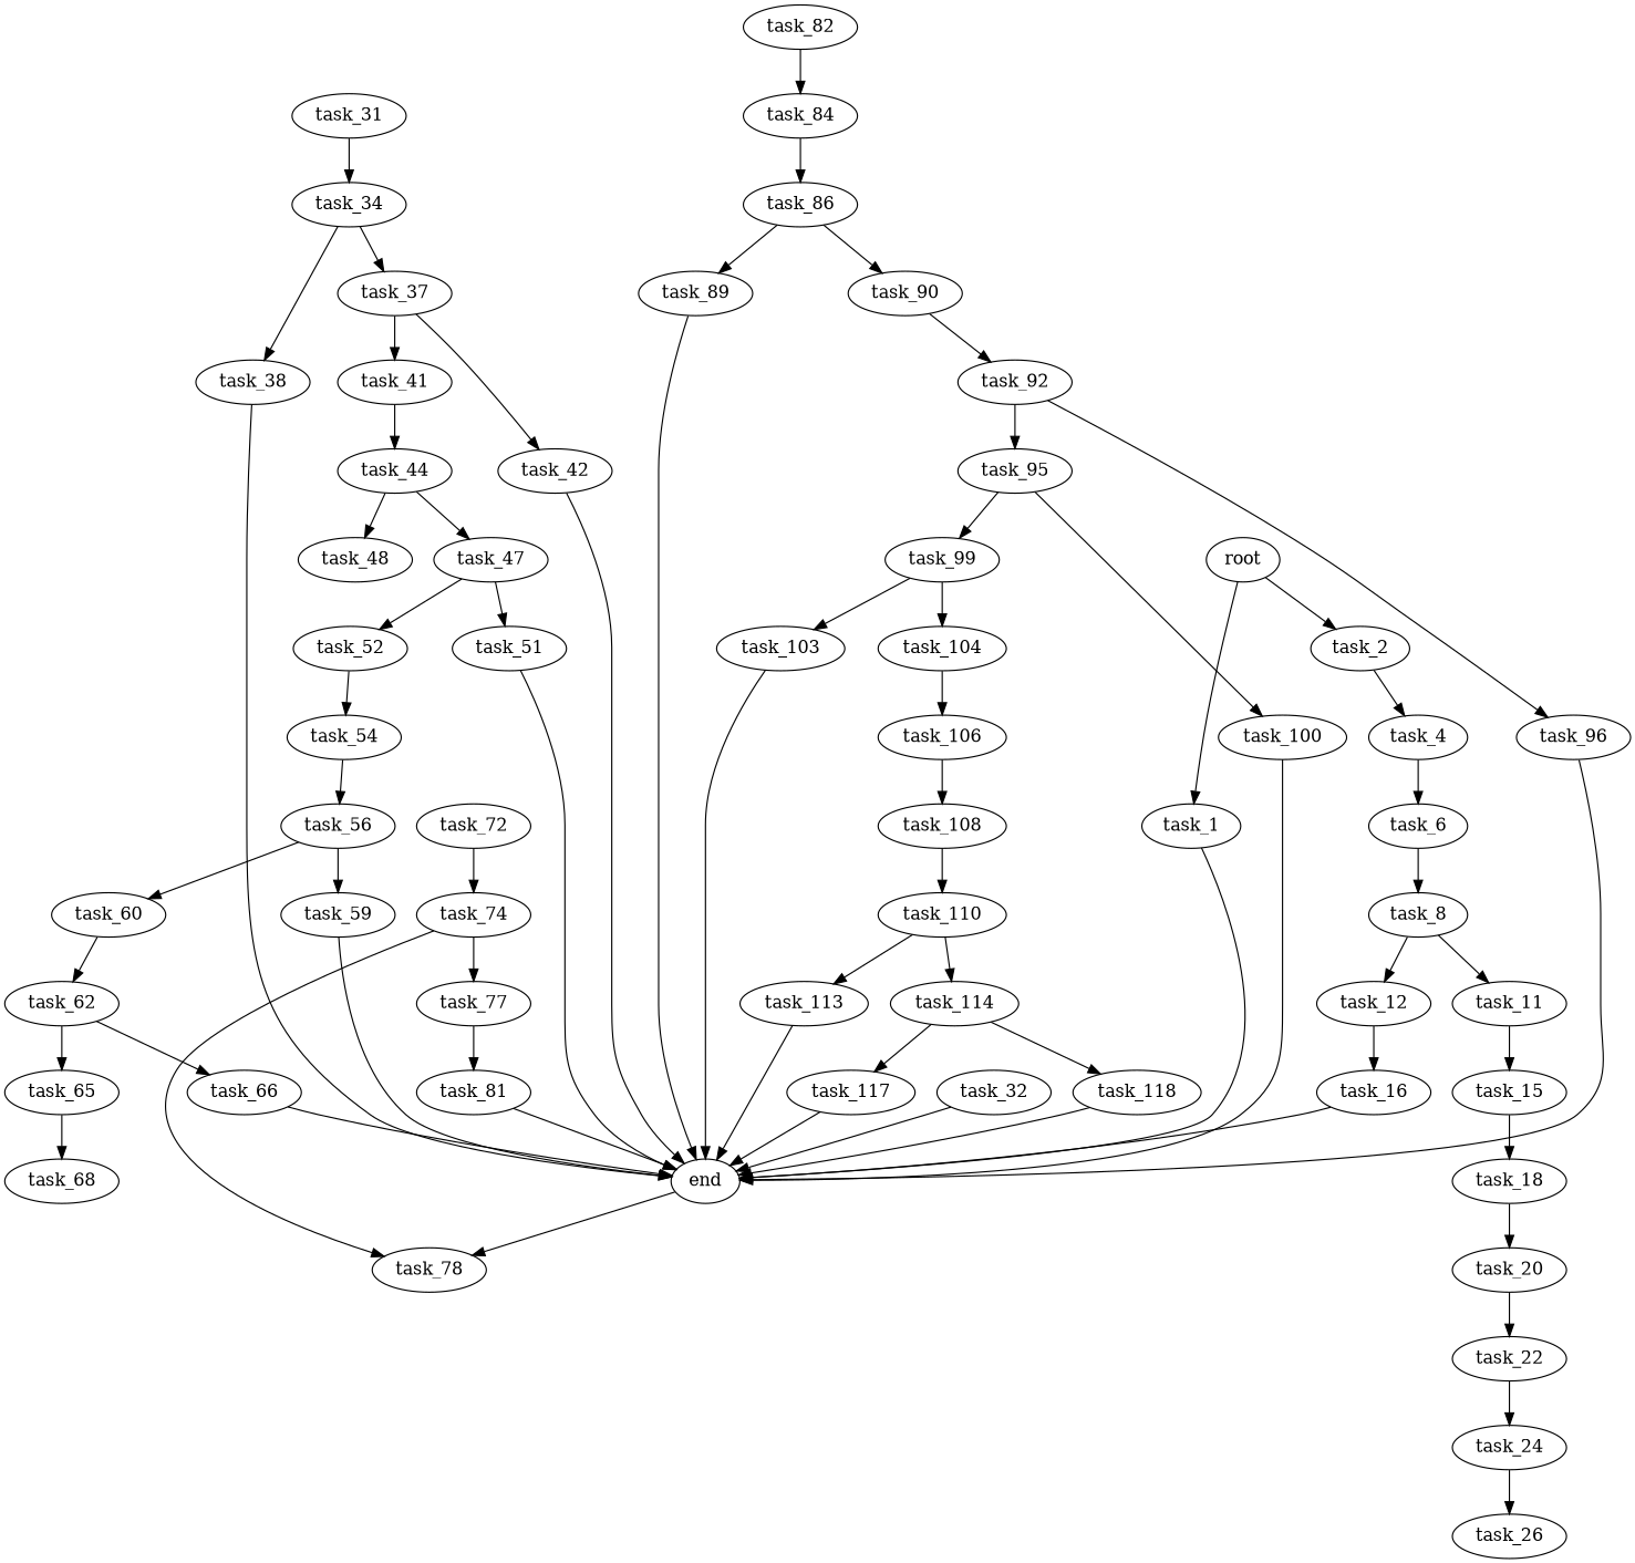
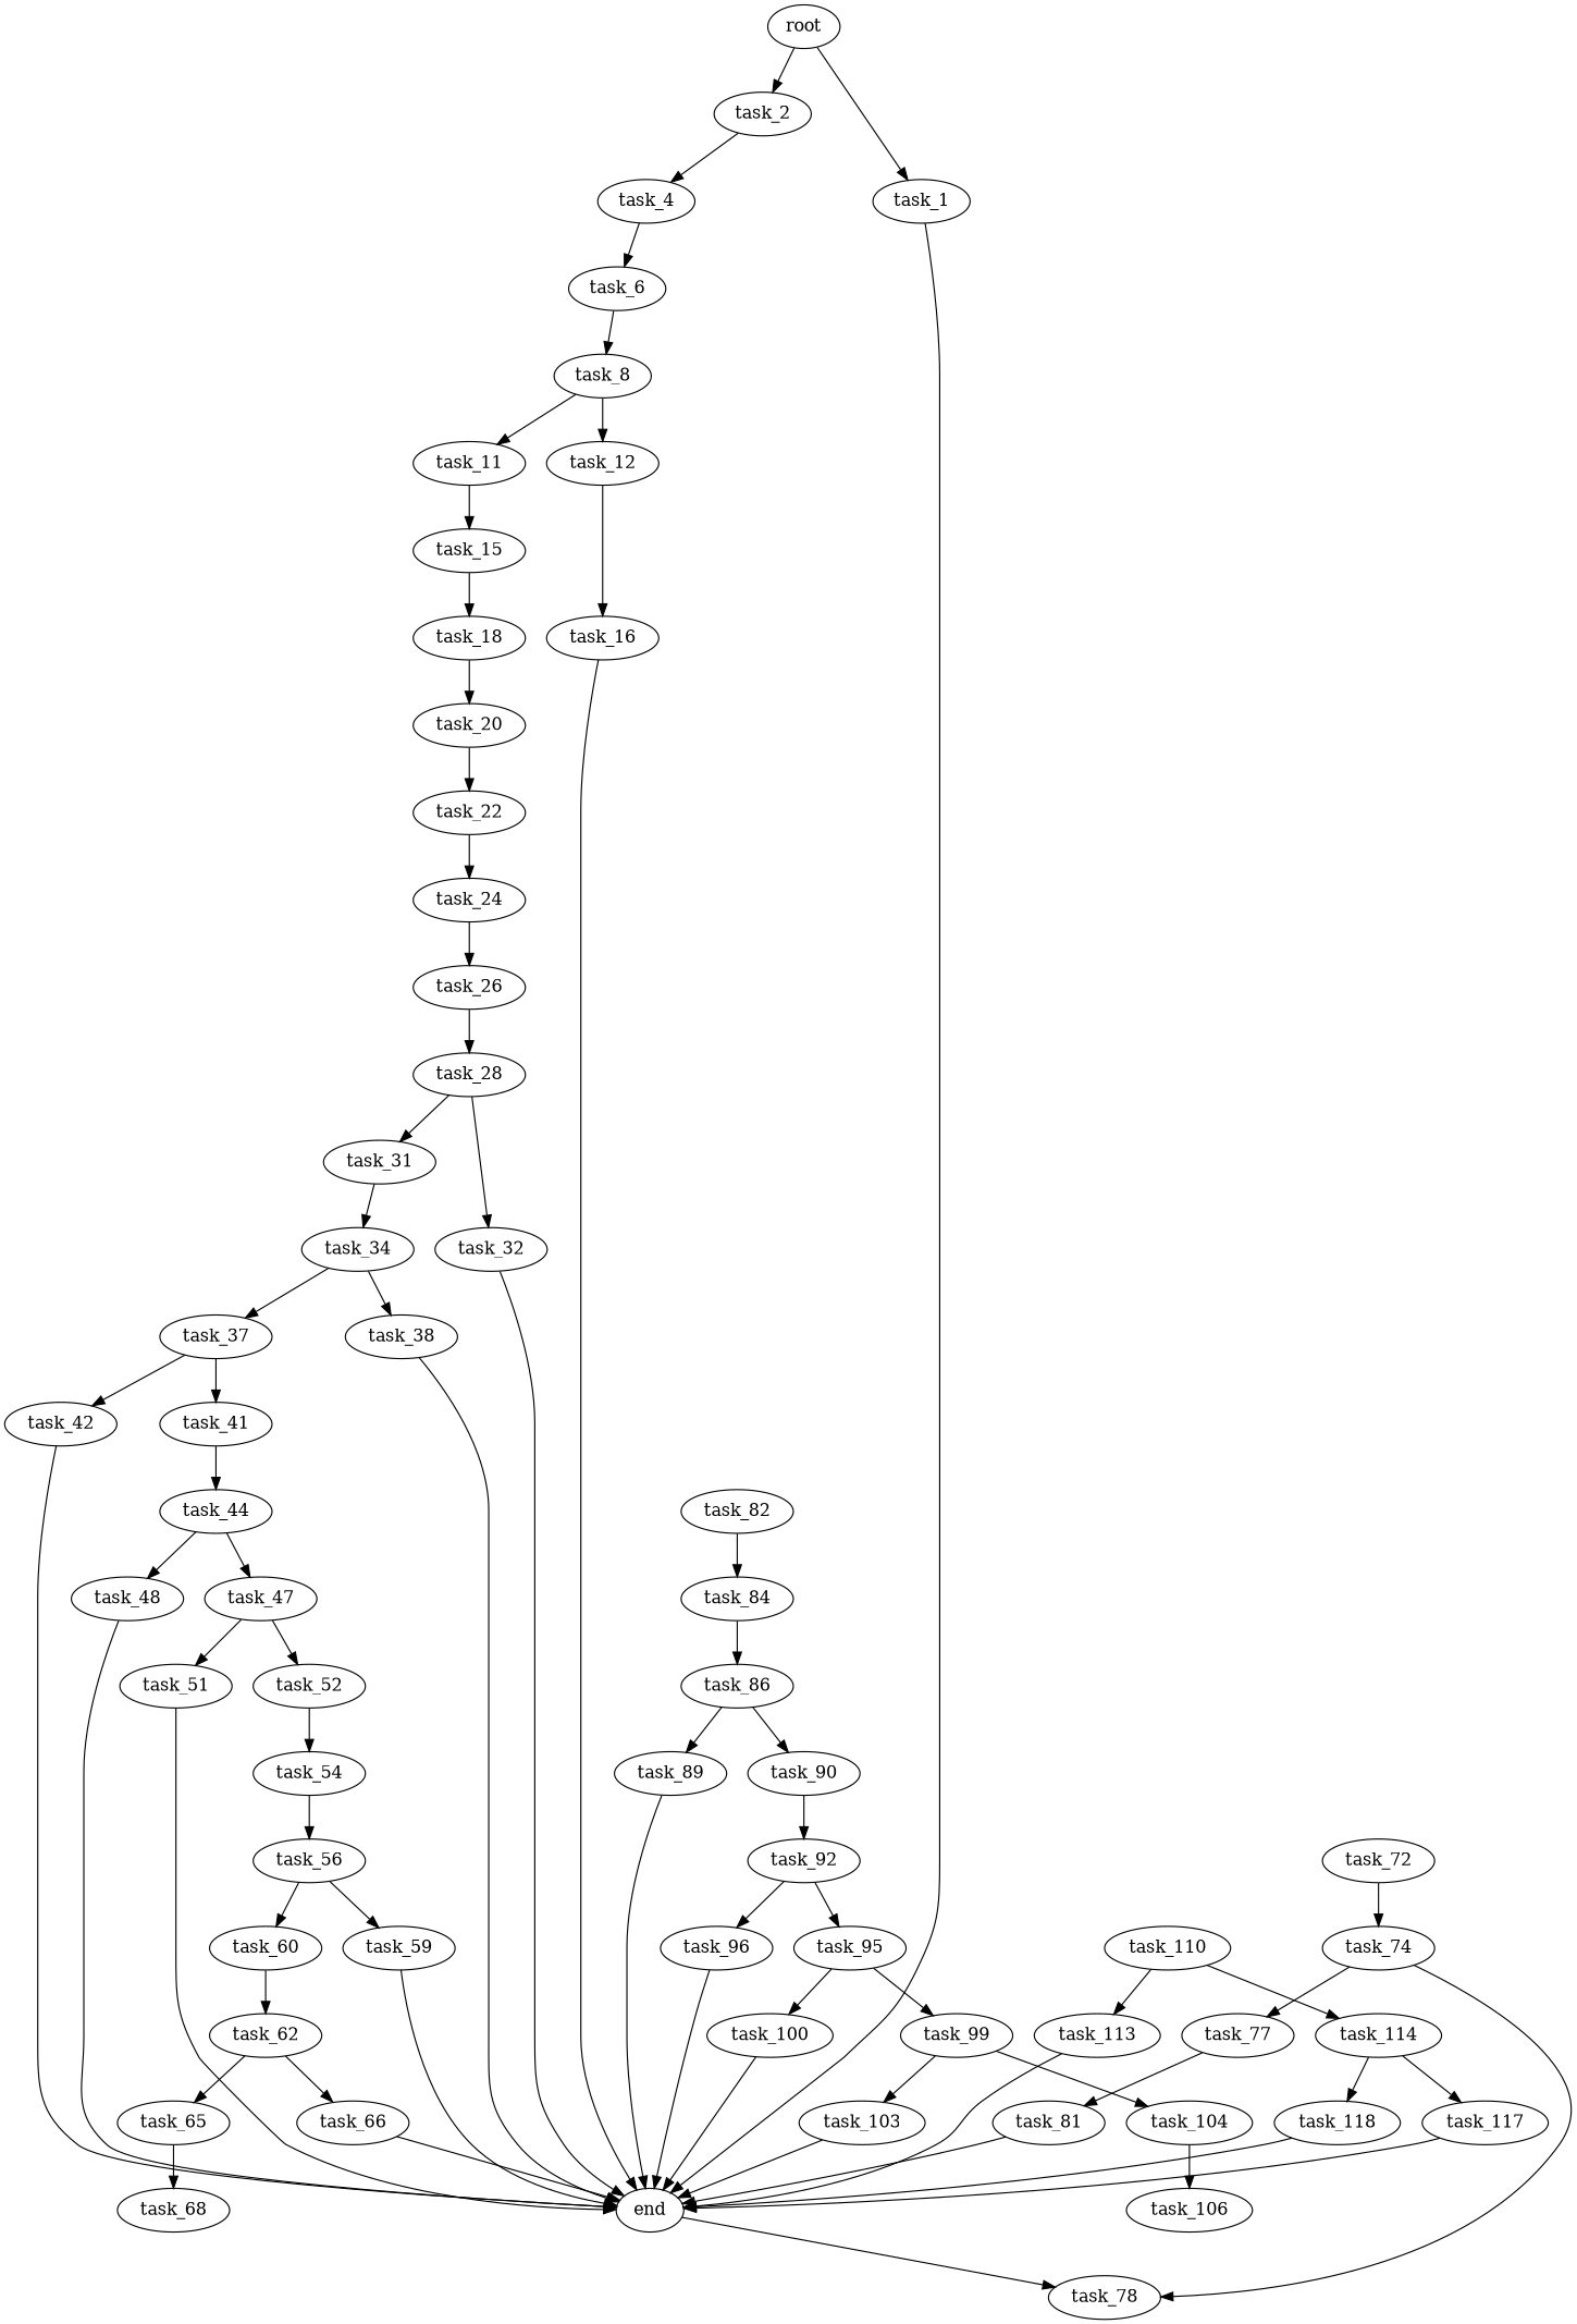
  digraph {
    root
    task_1
    task_2
    end
    task_4
    task_78
    task_6
    task_8
    task_11
    task_12
    task_15
    task_16
    task_18
    task_20
    task_22
    task_24
    task_26
+   task_28
    task_31
    task_32
    task_34
    task_37
    task_38
    task_41
    task_42
    task_44
    task_47
    task_48
    task_51
    task_52
    task_54
    task_56
    task_59
    task_60
    task_62
    task_65
    task_66
    task_68
    task_72
    task_74
    task_77
    task_81
    task_82
    task_84
    task_86
    task_89
    task_90
    task_92
    task_95
    task_96
    task_99
    task_100
    task_103
    task_104
    task_106
-   task_108
    task_110
    task_113
    task_114
    task_117
    task_118
    root -> task_1
    root -> task_2
    task_1 -> end
    task_2 -> task_4
    end -> task_78
    task_4 -> task_6
    task_6 -> task_8
    task_8 -> task_11
    task_8 -> task_12
    task_11 -> task_15
    task_12 -> task_16
    task_15 -> task_18
    task_16 -> end
    task_18 -> task_20
    task_20 -> task_22
    task_22 -> task_24
    task_24 -> task_26
+   task_26 -> task_28
+   task_28 -> task_31
+   task_28 -> task_32
    task_31 -> task_34
    task_32 -> end
    task_34 -> task_37
    task_34 -> task_38
    task_37 -> task_41
    task_37 -> task_42
    task_38 -> end
    task_41 -> task_44
    task_42 -> end
    task_44 -> task_47
    task_44 -> task_48
    task_47 -> task_51
    task_47 -> task_52
+   task_48 -> end
    task_51 -> end
    task_52 -> task_54
    task_54 -> task_56
    task_56 -> task_59
    task_56 -> task_60
    task_59 -> end
    task_60 -> task_62
    task_62 -> task_65
    task_62 -> task_66
    task_65 -> task_68
    task_66 -> end
    task_72 -> task_74
    task_74 -> task_78
    task_74 -> task_77
    task_77 -> task_81
    task_81 -> end
    task_82 -> task_84
    task_84 -> task_86
    task_86 -> task_89
    task_86 -> task_90
    task_89 -> end
    task_90 -> task_92
    task_92 -> task_95
    task_92 -> task_96
    task_95 -> task_99
    task_95 -> task_100
    task_96 -> end
    task_99 -> task_103
    task_99 -> task_104
    task_100 -> end
    task_103 -> end
    task_104 -> task_106
-   task_106 -> task_108
-   task_108 -> task_110
    task_110 -> task_113
    task_110 -> task_114
    task_113 -> end
    task_114 -> task_117
    task_114 -> task_118
    task_117 -> end
    task_118 -> end
  }
